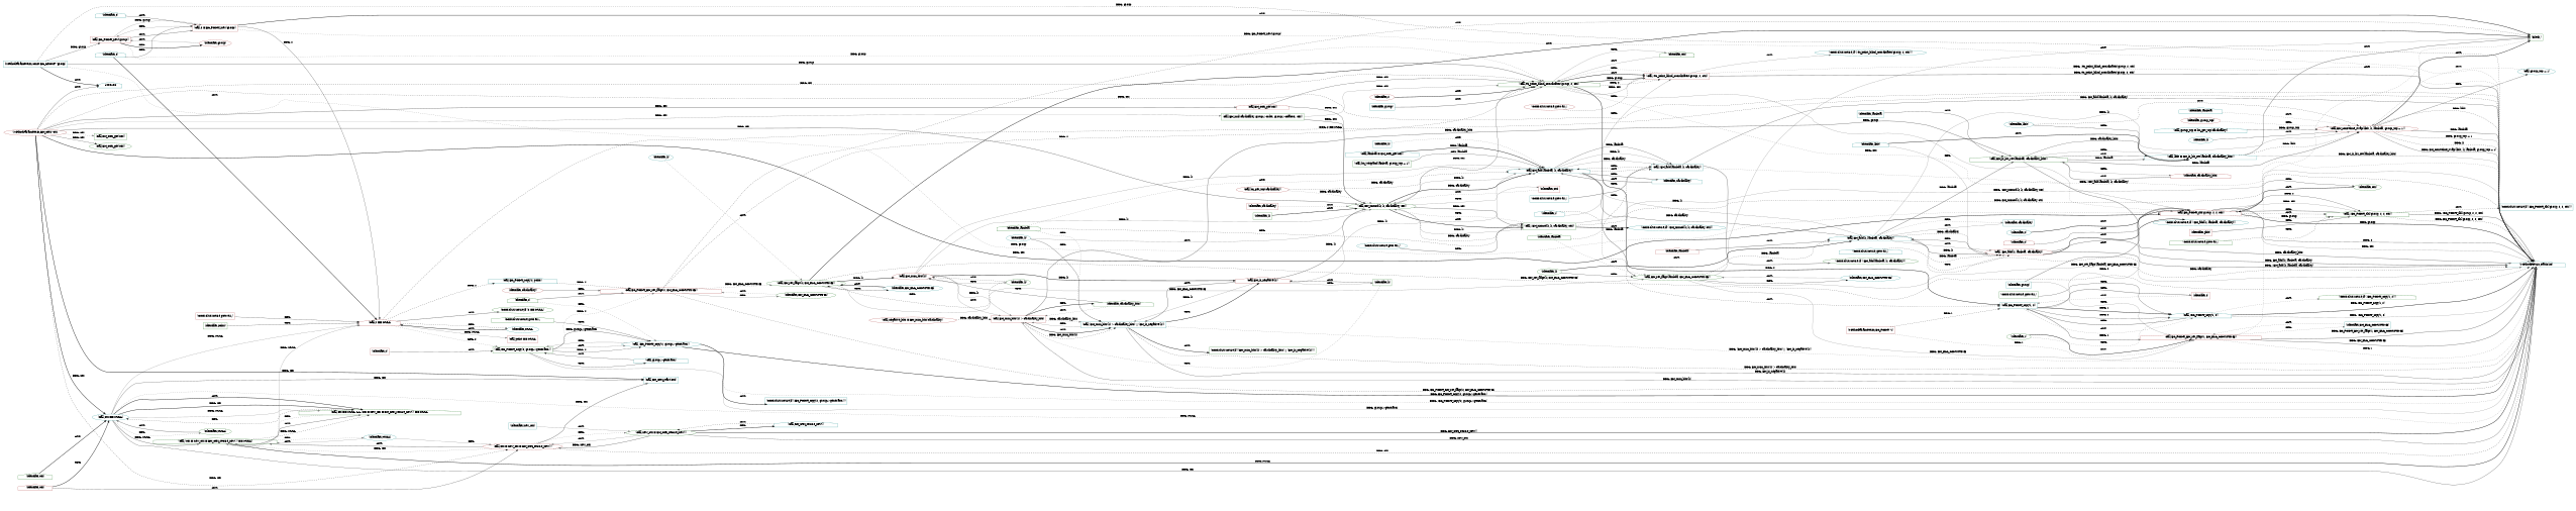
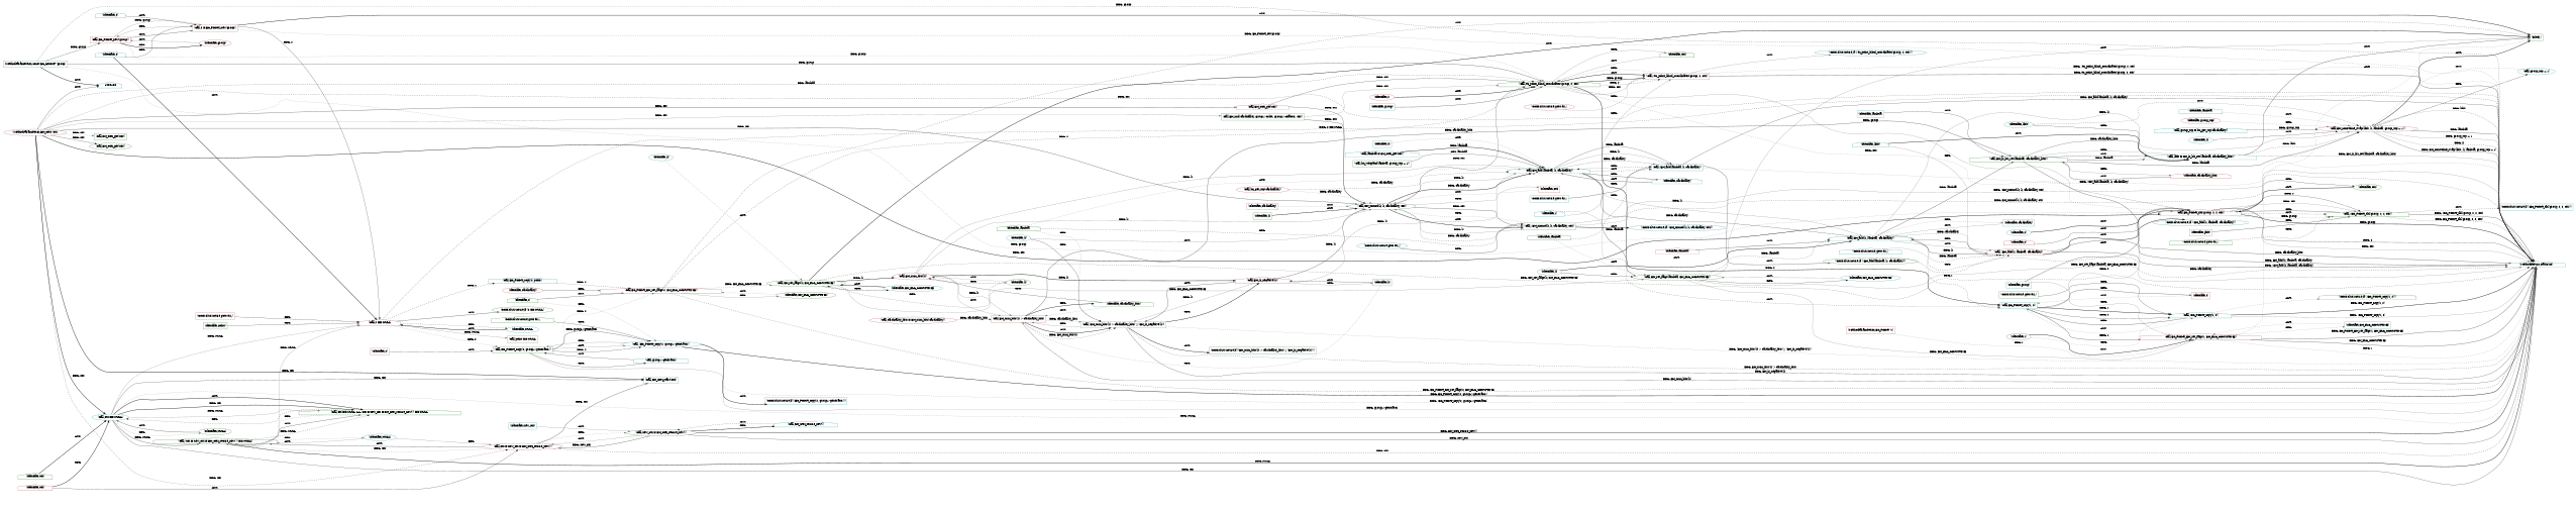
  digraph {
    rankdir=LR
    node [color=teal shape=house]
    edge [color=gray40 style=solid]
    n1 [color=darkgreen label="(Call,EC_POINT_copy(s, group->generator))" shape=box]
    n2 [label="(Call,!EC_POINT_copy(s, group->generator))" shape=ellipse]
    n3 [color=brown label="(Call,EC_POINT_BN_set_flags(s, BN_FLG_CONSTTIME))"]
    n4 [label="(Call,group->generator)"]
    n5 [label="(MethodReturn,static int)"]
    n6 [label="(ControlStructure,if (!EC_POINT_copy(s, group->generator)))" shape=box]
    n7 [color=darkgreen label="(Block,)" shape=box]
    n8 [color=darkgreen label="(Call,ec_point_blind_coordinates(group, s, ctx))"]
    n9 [color=darkgreen label="(Call,BN_set_flags(k, BN_FLG_CONSTTIME))" shape=ellipse]
    n10 [color=darkgreen label="(Identifier,BN_FLG_CONSTTIME)" shape=ellipse]
    n11 [color=brown label="(Call,s == NULL)"]
    n12 [color=darkgreen label="(ControlStructure,if (s == NULL))" shape=ellipse]
    n13 [label="(Identifier,NULL)" shape=ellipse]
    n14 [label="(Call,EC_POINT_copy(s, point))"]
    n15 [color=brown label="(Call,point == NULL)" shape=box]
    n16 [color=brown label="(Call,s = EC_POINT_new(group))" shape=box]
    n17 [color=brown label="(Call,EC_POINT_new(group))" shape=box]
    n18 [color=brown label="(Identifier,group)" shape=ellipse]
    n19 [color=brown label="(Call,EC_POINT_dbl(group, s, s, ctx))"]
    n20 [color=brown label="(Call,!ec_point_blind_coordinates(group, s, ctx))" shape=box]
    n21 [label="(Call,EC_POINT_copy(r, s))" shape=box]
    n22 [color=darkgreen label="(Identifier,ctx)"]
    n23 [label="(MethodParameterIn,const EC_GROUP *group)" shape=box]
    1000108
    n25 [color=darkgreen label="(Call,!EC_POINT_dbl(group, s, s, ctx))"]
    n26 [color=darkgreen label="(Identifier,ctx)" shape=ellipse]
    n27 [label="(Call,ctx == NULL)" shape=ellipse]
    n28 [color=darkgreen label="(Call,(ctx = new_ctx = BN_CTX_secure_new()) == NULL)"]
    n29 [color=darkgreen label="(Identifier,NULL)" shape=ellipse]
    n30 [color=darkgreen label="(Call,ctx == NULL && (ctx = new_ctx = BN_CTX_secure_new()) == NULL)"]
    n31 [label="(Call,BN_CTX_start(ctx))" shape=box]
    n32 [label="(Identifier,NULL)" shape=ellipse]
    n33 [color=brown label="(MethodParameterIn,BN_CTX *ctx)" shape=ellipse]
    n34 [color=brown label="(Call,ctx = new_ctx = BN_CTX_secure_new())" shape=ellipse]
    n35 [color=darkgreen label="(Call,BN_nnmod(k, k, cardinality, ctx))" shape=ellipse]
    n36 [color=brown label="(Call,BN_CTX_get(ctx))"]
    n37 [color=darkgreen label="(Call,BN_CTX_get(ctx))" shape=box]
    n38 [color=darkgreen label="(Call,BN_CTX_get(ctx))" shape=ellipse]
    n39 [color=darkgreen label="(Call,BN_mul(cardinality, group->order, group->cofactor, ctx))" shape=box]
    n40 [color=darkgreen label="(Call,new_ctx = BN_CTX_secure_new())" shape=ellipse]
    n41 [label="(Call,BN_add(lambda, k, cardinality))"]
    n42 [color=darkgreen label="(Call,!BN_nnmod(k, k, cardinality, ctx))" shape=box]
    n43 [color=brown label="(Identifier,ctx)" shape=box]
    n44 [label="(Call,BN_CTX_secure_new())"]
    n45 [color=brown label="(Call,BN_num_bits(k))" shape=ellipse]
    n46 [color=darkgreen label="(Call,BN_set_flags(lambda, BN_FLG_CONSTTIME))" shape=ellipse]
    n47 [label="(Identifier,BN_FLG_CONSTTIME)" shape=ellipse]
    n48 [color=brown label="(Call,BN_num_bits(k) > cardinality_bits)" shape=box]
    n49 [color=brown label="(Call,BN_is_negative(k))"]
    n50 [color=darkgreen label="(Identifier,k)" shape=ellipse]
    n51 [label="(Call,BN_add(k, lambda, cardinality))"]
    n52 [color=brown label="(Call,EC_POINT_BN_set_flags(r, BN_FLG_CONSTTIME))"]
    n53 [label="(Identifier,BN_FLG_CONSTTIME)" shape=ellipse]
    n54 [label="(Call,(BN_num_bits(k) > cardinality_bits) || (BN_is_negative(k)))" shape=box]
    n55 [color=darkgreen label="(Call,BN_is_bit_set(lambda, cardinality_bits))"]
    n56 [color=darkgreen label="(Identifier,cardinality_bits)"]
    n57 [color=darkgreen label="(Identifier,k)" shape=box]
    n58 [label="(Call,!BN_add(lambda, k, cardinality))" shape=box]
    n59 [label="(Identifier,cardinality)"]
    n60 [color=darkgreen label="(ControlStructure,if ((BN_num_bits(k) > cardinality_bits) || (BN_is_negative(k))))" shape=box]
    n61 [label="(Call,kbit = BN_is_bit_set(lambda, cardinality_bits))"]
    n62 [color=brown label="(Call,BN_consttime_swap(kbit, k, lambda, group_top + 1))" shape=ellipse]
    n63 [color=brown label="(Identifier,cardinality_bits)"]
    n64 [label="(Call,group_top + 1)" shape=ellipse]
    n65 [label="(ControlStructure,if (!BN_nnmod(k, k, cardinality, ctx)))" shape=ellipse]
    n66 [color=darkgreen label="(ControlStructure,if (!BN_add(lambda, k, cardinality)))" shape=ellipse]
    n67 [color=brown label="(Call,!BN_add(k, lambda, cardinality))" shape=ellipse]
    n68 [label="(Identifier,cardinality)" shape=box]
    n69 [label="(Identifier,BN_FLG_CONSTTIME)" shape=box]
    n70 [label="(ControlStructure,if (!BN_add(k, lambda, cardinality)))" shape=ellipse]
    n71 [label="(ControlStructure,if (!ec_point_blind_coordinates(group, s, ctx)))" shape=ellipse]
    n72 [label="(Call,!EC_POINT_copy(r, s))"]
    n73 [color=brown label="(Identifier,s)" shape=box]
    n74 [color=darkgreen label="(ControlStructure,if (!EC_POINT_copy(r, s)))"]
    n75 [label="(ControlStructure,if (!EC_POINT_dbl(group, s, s, ctx)))" shape=box]
    n76 [label="(Identifier,kbit)" shape=ellipse]
    n77 [label="(Identifier,lambda)"]
    n78 [color=darkgreen label="(ControlStructure,goto err;)" shape=box]
    n79 [color=darkgreen label="(Identifier,s)"]
    n80 [label="(Identifier,r)"]
    n81 [label="(Identifier,group)" shape=box]
    n82 [color=brown label="(ControlStructure,goto err;)" shape=ellipse]
    n83 [color=brown label="(Identifier,cardinality)" shape=ellipse]
    n84 [color=darkgreen label="(Identifier,k)" shape=box]
    n85 [color=darkgreen label="(Identifier,lambda)"]
    n86 [label="(Identifier,k)" shape=ellipse]
    n87 [label="(Identifier,s)" shape=ellipse]
    n88 [label="(Identifier,s)"]
    n89 [label="(Identifier,kbit)"]
    n90 [color=brown label="(Identifier,pbit)" shape=box]
    n91 [label="(Identifier,k)" shape=box]
    n92 [color=brown label="(Identifier,lambda)"]
    n93 [label="(ControlStructure,goto err;)" shape=box]
    n94 [color=brown label="(MethodParameterIn,EC_POINT *r)" shape=box]
    n95 [color=brown label="(Identifier,group_top)" shape=ellipse]
    n96 [label="(ControlStructure,goto err;)"]
    n97 [color=darkgreen label="(Identifier,r)" shape=ellipse]
    n98 [label="(Identifier,new_ctx)" shape=box]
    n99 [label="(Call,group_top = bn_get_top(cardinality))"]
    n100 [color=darkgreen label="(Identifier,k)" shape=ellipse]
    n101 [color=brown label="(Identifier,cardinality)" shape=box]
    n102 [color=darkgreen label="(Identifier,ctx)"]
    n103 [label="(Identifier,k)" shape=ellipse]
-   n104 [color=brown label="(Call,negative_bits = BN_num_bits(cardinality))" shape=ellipse]
+   n104 [color=brown label="(Call,cardinality_bits = BN_num_bits(cardinality))" shape=ellipse]
    n105 [label="(Call,lambda = BN_CTX_get(ctx))"]
    n106 [label="(Identifier,k)" shape=ellipse]
    n107 [color=darkgreen label="(ControlStructure,goto err;)"]
    n108 [color=darkgreen label="(ControlStructure,goto err;)"]
    n109 [color=brown label="(Identifier,ctx)"]
    n110 [label="(Identifier,group)" shape=box]
    n111 [color=brown label="(Identifier,s)"]
    n112 [color=brown label="(ControlStructure,goto err;)" shape=box]
    n113 [color=brown label="(Identifier,s)" shape=box]
    n114 [color=brown label="(Identifier,s)" shape=ellipse]
    n115 [color=darkgreen label="(Call,bn_wexpand(lambda, group_top + 1))" shape=box]
    n116 [label="(Identifier,s)"]
    n117 [color=darkgreen label="(Identifier,point)" shape=box]
    n118 [label="(Identifier,lambda)" shape=box]
    n119 [color=brown label="(Call,bn_get_top(cardinality))" shape=ellipse]
    n120 [label="(ControlStructure,goto err;)" shape=ellipse]
    n121 [color=darkgreen label="(Identifier,lambda)"]
    n1 -> n2 [label="AST: "]
    n1 -> n2 [color=black label="DDG: s"]
    n1 -> n2 [label="DDG: group->generator" style=bold]
    n1 -> n3 [label="DDG: s" style=dashed]
    n1 -> n4 [color=black label="CFG: "]
    n1 -> n5 [label="DDG: group->generator"]
    n2 -> n1 [label="CFG: "]
    n2 -> n5 [label="DDG: !EC_POINT_copy(s, group->generator)" style=dashed]
    n2 -> n5 [color=black label="DDG: EC_POINT_copy(s, group->generator)" style=bold]
    n2 -> n6 [color=black label="AST: " style=bold]
    n3 -> n5 [color=black label="DDG: EC_POINT_BN_set_flags(s, BN_FLG_CONSTTIME)" style=dashed]
    n3 -> n7 [color=black label="AST: " style=dashed]
    n3 -> n8 [color=black label="DDG: s" style=dashed]
    n3 -> n9 [label="DDG: BN_FLG_CONSTTIME" style=dashed]
    n3 -> n10 [label="CFG: "]
    n4 -> n1 [color=black label="AST: "]
    n8 -> n19 [label="DDG: group"]
    n8 -> n19 [label="DDG: ctx" style=dashed]
    n8 -> n20 [color=black label="AST: " style=bold]
    n8 -> n20 [color=black label="DDG: group" style=bold]
    n8 -> n20 [color=black label="DDG: s" style=dashed]
    n8 -> n20 [label="DDG: ctx"]
    n8 -> n21 [color=black label="DDG: s" style=bold]
    n8 -> n22 [label="CFG: "]
    n9 -> n5 [color=black label="DDG: BN_set_flags(k, BN_FLG_CONSTTIME)" style=dashed]
    n9 -> n7 [color=black label="AST: " style=bold]
    n9 -> n45 [color=black label="DDG: k" style=bold]
    n9 -> n46 [label="DDG: BN_FLG_CONSTTIME"]
    n9 -> n47 [color=black label="CFG: "]
    n10 -> n3 [label="AST: " style=dashed]
    n11 -> n1 [label="CFG: s" style=dashed]
    n11 -> n5 [color=black label="DDG: s == NULL" style=dashed]
    n11 -> n12 [label="AST: " style=bold]
    n11 -> n13 [color=black label="CFG: " style=dashed]
    n11 -> n14 [color=black label="DDG: s" style=dashed]
    n11 -> n15 [label="DDG: NULL"]
    n13 -> n11 [color=black label="AST: " style=bold]
    n14 -> n3 [color=black label="DDG: s" style=dashed]
-   n16 -> n5 [label="DDG: EC_POINT_new(group)" style=dashed]
+   n16 -> n5 [label="DDG: EC_POINT_set(group)" style=dashed]
    n16 -> n7 [color=black label="AST: " style=bold]
    n16 -> n11 [color=black label="DDG: s"]
    n16 -> n17 [label="CFG: "]
    n17 -> n8 [label="DDG: group" style=dashed]
    n17 -> n16 [label="AST: " style=bold]
    n17 -> n16 [label="DDG: group"]
    n17 -> n18 [color=black label="CFG: " style=bold]
    n18 -> n17 [label="AST: "]
    n19 -> n5 [color=black label="DDG: group" style=bold]
    n19 -> n5 [color=black label="DDG: s"]
    n19 -> n5 [label="DDG: ctx"]
    n19 -> n25 [color=black label="AST: " style=dashed]
    n19 -> n25 [label="DDG: group" style=dashed]
    n19 -> n25 [color=black label="DDG: s"]
    n19 -> n25 [label="DDG: ctx"]
    n19 -> n26 [color=black label="CFG: "]
    n20 -> n5 [label="DDG: !ec_point_blind_coordinates(group, s, ctx)" style=dashed]
    n20 -> n5 [label="DDG: ec_point_blind_coordinates(group, s, ctx)" style=bold]
    n20 -> n8 [label="CFG: " style=dashed]
    n20 -> n71 [label="AST: "]
    n21 -> n19 [label="DDG: s"]
    n21 -> n52 [label="DDG: r" style=bold]
    n21 -> n72 [label="AST: " style=dashed]
    n21 -> n72 [color=black label="DDG: r" style=bold]
    n21 -> n72 [color=black label="DDG: s"]
    n21 -> n73 [label="CFG: " style=bold]
    n22 -> n8 [label="AST: "]
    n23 -> n5 [color=black label="DDG: group" style=dashed]
    n23 -> n8 [label="DDG: group" style=bold]
    n23 -> n17 [color=black label="DDG: group"]
    n23 -> n19 [label="DDG: group" style=dashed]
    n23 -> 1000108 [color=black label="AST: " style=bold]
    n25 -> n5 [color=black label="DDG: EC_POINT_dbl(group, s, s, ctx)" style=dashed]
    n25 -> n5 [label="DDG: !EC_POINT_dbl(group, s, s, ctx)" style=bold]
    n25 -> n19 [label="CFG: " style=bold]
    n25 -> n75 [color=black label="AST: " style=dashed]
    n26 -> n19 [color=black label="AST: " style=bold]
    n27 -> n5 [label="DDG: NULL" style=dashed]
    n27 -> n5 [color=black label="DDG: ctx"]
    n27 -> n11 [label="DDG: NULL"]
    n27 -> n28 [label="DDG: NULL" style=bold]
    n27 -> n29 [label="CFG: " style=dashed]
    n27 -> n30 [color=black label="AST: " style=bold]
    n27 -> n30 [color=black label="DDG: ctx" style=bold]
    n27 -> n30 [label="DDG: NULL"]
    n27 -> n31 [color=black label="DDG: ctx"]
    n28 -> n5 [color=black label="DDG: NULL" style=bold]
    n28 -> n11 [label="DDG: NULL"]
    n28 -> n30 [label="AST: " style=bold]
    n28 -> n30 [color=black label="DDG: NULL" style=dashed]
    n28 -> n32 [label="CFG: " style=dashed]
    n29 -> n27 [label="AST: " style=bold]
    n30 -> n27 [color=black label="CFG: " style=dashed]
    n30 -> n28 [label="CFG: " style=dashed]
    n32 -> n28 [label="AST: "]
    n32 -> n34 [label="CFG: "]
    n33 -> n5 [color=black label="DDG: ctx" style=dashed]
-   n33 -> n8 [color=black label="DDG: ctx" style=dashed]
+   n33 -> n8 [color=black label="DDG: lambda" style=dashed]
    n33 -> n19 [color=black label="DDG: ctx" style=bold]
    n33 -> 1000108 [color=black label="AST: "]
    n33 -> n27 [color=black label="DDG: ctx" style=bold]
    n33 -> n31 [color=black label="DDG: ctx" style=bold]
    n33 -> n34 [color=black label="DDG: ctx" style=dashed]
    n33 -> n35 [label="DDG: ctx" style=bold]
    n33 -> n36 [label="DDG: ctx" style=bold]
    n33 -> n37 [label="DDG: ctx" style=dashed]
    n33 -> n38 [color=black label="DDG: ctx"]
    n33 -> n39 [label="DDG: ctx"]
    n34 -> n5 [color=black label="DDG: ctx" style=dashed]
    n34 -> n28 [label="AST: " style=bold]
    n34 -> n28 [label="DDG: ctx" style=dashed]
    n34 -> n31 [label="DDG: ctx" style=bold]
    n34 -> n40 [label="CFG: " style=dashed]
    n35 -> n8 [color=black label="DDG: ctx"]
    n35 -> n41 [label="DDG: k"]
    n35 -> n41 [color=black label="DDG: cardinality" style=bold]
    n35 -> n42 [color=black label="AST: " style=bold]
    n35 -> n42 [label="DDG: k"]
    n35 -> n42 [color=black label="DDG: cardinality" style=dashed]
    n35 -> n42 [label="DDG: ctx" style=bold]
    n35 -> n43 [label="CFG: "]
    n36 -> n8 [color=black label="DDG: ctx"]
    n36 -> n35 [color=black label="DDG: ctx"]
    n39 -> n8 [label="DDG: ctx"]
    n39 -> n35 [label="DDG: ctx" style=bold]
    n40 -> n5 [color=black label="DDG: BN_CTX_secure_new()" style=bold]
    n40 -> n5 [color=black label="DDG: new_ctx"]
    n40 -> n34 [label="AST: "]
    n40 -> n34 [label="DDG: new_ctx" style=bold]
    n40 -> n44 [color=black label="CFG: " style=bold]
    n41 -> n46 [label="DDG: lambda" style=bold]
    n41 -> n51 [label="DDG: k"]
    n41 -> n51 [color=black label="DDG: cardinality"]
    n41 -> n58 [color=black label="AST: " style=dashed]
    n41 -> n58 [color=black label="DDG: lambda"]
    n41 -> n58 [label="DDG: k"]
    n41 -> n58 [label="DDG: cardinality"]
    n41 -> n59 [label="CFG: " style=bold]
    n42 -> n5 [color=black label="DDG: BN_nnmod(k, k, cardinality, ctx)" style=dashed]
    n42 -> n5 [label="DDG: !BN_nnmod(k, k, cardinality, ctx)"]
    n42 -> n35 [label="CFG: " style=dashed]
    n42 -> n65 [color=black label="AST: " style=bold]
    n43 -> n35 [label="AST: " style=dashed]
    n44 -> n40 [color=black label="AST: " style=dashed]
    n45 -> n35 [label="DDG: k"]
    n45 -> n41 [label="DDG: k"]
    n45 -> n48 [label="AST: "]
    n45 -> n48 [label="DDG: k"]
    n45 -> n49 [color=black label="DDG: k" style=bold]
    n45 -> n50 [label="CFG: "]
    n46 -> n5 [label="DDG: BN_set_flags(lambda, BN_FLG_CONSTTIME)"]
    n46 -> n7 [label="AST: "]
    n46 -> n51 [color=black label="DDG: lambda" style=dashed]
    n46 -> n52 [label="DDG: BN_FLG_CONSTTIME"]
    n46 -> n53 [color=black label="CFG: "]
    n47 -> n9 [color=black label="AST: " style=bold]
    n48 -> n5 [color=black label="DDG: BN_num_bits(k)"]
    n48 -> n54 [color=black label="AST: " style=bold]
    n48 -> n54 [color=black label="DDG: BN_num_bits(k)" style=dashed]
    n48 -> n54 [label="DDG: cardinality_bits" style=dashed]
    n48 -> n55 [label="DDG: cardinality_bits" style=bold]
    n48 -> n56 [color=black label="CFG: " style=bold]
    n49 -> n35 [label="DDG: k" style=bold]
    n49 -> n41 [label="DDG: k"]
    n49 -> n54 [label="AST: " style=bold]
    n49 -> n54 [label="DDG: k"]
    n49 -> n57 [label="CFG: "]
    n50 -> n9 [color=black label="CFG: " style=dashed]
    n50 -> n45 [color=black label="AST: " style=dashed]
    n51 -> n5 [color=black label="DDG: cardinality" style=dashed]
    n51 -> n55 [label="DDG: lambda" style=bold]
    n51 -> n62 [label="DDG: k"]
    n51 -> n67 [label="AST: "]
    n51 -> n67 [label="DDG: k" style=bold]
    n51 -> n67 [color=black label="DDG: lambda" style=dashed]
    n51 -> n67 [color=black label="DDG: cardinality" style=dashed]
    n51 -> n68 [label="CFG: " style=dashed]
    n52 -> n5 [label="DDG: EC_POINT_BN_set_flags(r, BN_FLG_CONSTTIME)" style=bold]
    n52 -> n5 [label="DDG: BN_FLG_CONSTTIME" style=bold]
    n52 -> n5 [label="DDG: r" style=dashed]
    n52 -> n7 [label="AST: " style=dashed]
    n52 -> n69 [label="CFG: " style=dashed]
    n53 -> n46 [label="AST: "]
    n54 -> n5 [color=black label="DDG: BN_num_bits(k) > cardinality_bits" style=dashed]
    n54 -> n5 [color=black label="DDG: BN_is_negative(k)"]
    n54 -> n5 [label="DDG: (BN_num_bits(k) > cardinality_bits) || (BN_is_negative(k))" style=dashed]
    n54 -> n48 [label="CFG: "]
    n54 -> n49 [color=black label="CFG: " style=bold]
    n54 -> n60 [color=black label="AST: " style=bold]
    n55 -> n5 [label="DDG: cardinality_bits" style=bold]
    n55 -> n61 [color=black label="AST: "]
    n55 -> n61 [label="DDG: lambda" style=bold]
    n55 -> n61 [color=black label="DDG: cardinality_bits"]
    n55 -> n62 [label="DDG: lambda" style=bold]
    n55 -> n63 [label="CFG: "]
    n56 -> n45 [color=black label="CFG: "]
    n56 -> n48 [label="AST: " style=dashed]
    n57 -> n48 [label="CFG: " style=dashed]
    n57 -> n49 [color=black label="AST: "]
    n58 -> n5 [color=black label="DDG: BN_add(lambda, k, cardinality)"]
    n58 -> n5 [label="DDG: !BN_add(lambda, k, cardinality)" style=dashed]
    n58 -> n41 [color=black label="CFG: " style=dashed]
    n58 -> n66 [label="AST: " style=bold]
    n59 -> n41 [label="AST: " style=bold]
    n61 -> n5 [label="DDG: BN_is_bit_set(lambda, cardinality_bits)"]
    n61 -> n7 [label="AST: " style=bold]
    n61 -> n55 [label="CFG: "]
    n61 -> n62 [color=black label="DDG: kbit" style=dashed]
    n62 -> n5 [color=black label="DDG: kbit" style=dashed]
    n62 -> n5 [label="DDG: lambda" style=bold]
    n62 -> n5 [label="DDG: group_top + 1"]
    n62 -> n5 [color=black label="DDG: k" style=dashed]
    n62 -> n5 [color=black label="DDG: BN_consttime_swap(kbit, k, lambda, group_top + 1)"]
    n62 -> n7 [color=black label="AST: " style=bold]
    n62 -> n64 [color=black label="CFG: "]
    n63 -> n55 [label="AST: " style=bold]
    n64 -> n62 [label="AST: " style=dashed]
    n67 -> n5 [label="DDG: BN_add(k, lambda, cardinality)" style=bold]
    n67 -> n5 [label="DDG: !BN_add(k, lambda, cardinality)" style=bold]
    n67 -> n51 [color=black label="CFG: "]
    n67 -> n70 [color=black label="AST: " style=bold]
    n68 -> n51 [label="AST: "]
    n69 -> n52 [label="AST: " style=dashed]
    n72 -> n5 [label="DDG: !EC_POINT_copy(r, s)"]
    n72 -> n5 [color=black label="DDG: EC_POINT_copy(r, s)" style=bold]
    n72 -> n21 [label="CFG: " style=bold]
    n72 -> n74 [label="AST: " style=dashed]
    n73 -> n21 [label="AST: " style=dashed]
    n76 -> n61 [color=black label="CFG: "]
    n76 -> n62 [color=black label="AST: " style=dashed]
    n77 -> n62 [label="AST: " style=dashed]
    n78 -> n72 [color=black label="CFG: "]
    n79 -> n2 [label="CFG: " style=dashed]
    n79 -> n3 [label="AST: " style=bold]
    n80 -> n20 [label="CFG: "]
    n80 -> n21 [color=black label="AST: " style=dashed]
    n81 -> n8 [label="AST: " style=bold]
    n82 -> n20 [color=black label="CFG: " style=dashed]
    n83 -> n3 [label="CFG: " style=bold]
    n84 -> n35 [color=black label="AST: " style=bold]
    n85 -> n41 [label="AST: " style=dashed]
    n85 -> n42 [color=black label="CFG: " style=dashed]
    n85 -> n54 [label="CFG: " style=dashed]
    n86 -> n35 [label="AST: "]
    n86 -> n54 [color=black label="CFG: "]
    n87 -> n19 [color=black label="AST: " style=bold]
    n88 -> n11 [color=black label="AST: " style=bold]
    n88 -> n16 [color=black label="CFG: "]
    n89 -> n61 [color=black label="AST: " style=bold]
    n89 -> n67 [label="CFG: "]
    n90 -> n25 [label="CFG: " style=bold]
    n91 -> n41 [label="AST: " style=dashed]
    n92 -> n51 [label="AST: " style=bold]
    n93 -> n58 [label="CFG: " style=bold]
-   n94 -> n21 [color=black label="DDG: r" style=dashed]
+   n66 -> n21 [color=black label="DDG: r" style=dashed]
    n94 -> n52 [label="DDG: r" style=dashed]
    n95 -> n62 [label="CFG: " style=dashed]
    n96 -> n67 [color=black label="CFG: " style=dashed]
    n97 -> n52 [color=black label="AST: " style=bold]
    n97 -> n72 [label="CFG: " style=dashed]
    n98 -> n40 [label="AST: "]
    n99 -> n62 [color=black label="DDG: group_top"]
    n100 -> n46 [color=black label="CFG: "]
    n100 -> n51 [color=black label="AST: " style=bold]
    n101 -> n35 [label="AST: " style=dashed]
    n102 -> n27 [color=black label="AST: " style=bold]
    n103 -> n62 [color=black label="AST: "]
    n104 -> n48 [color=black label="DDG: cardinality_bits" style=dashed]
    n105 -> n41 [color=black label="DDG: lambda" style=bold]
    n106 -> n9 [label="AST: " style=dashed]
    n107 -> n25 [color=black label="CFG: " style=dashed]
    n108 -> n2 [color=black label="CFG: "]
    n109 -> n27 [color=black label="CFG: " style=bold]
    n109 -> n34 [color=black label="AST: "]
    n110 -> n19 [label="AST: " style=bold]
    n110 -> n52 [label="CFG: "]
    n111 -> n19 [color=black label="AST: "]
    n112 -> n11 [color=black label="CFG: "]
    n113 -> n1 [color=black label="AST: "]
    n114 -> n8 [color=black label="AST: " style=bold]
    n115 -> n41 [color=black label="CTX: lambda"]
    n116 -> n16 [color=black label="AST: "]
    n117 -> n11 [color=black label="CFG: "]
    n118 -> n55 [color=black label="AST: "]
    n119 -> n35 [label="DDG: cardinality" style=dashed]
    n119 -> n41 [color=black label="DDG: cardinality" style=dashed]
    n120 -> n42 [label="CFG: " style=bold]
    n121 -> n46 [label="AST: " style=dashed]
    n121 -> n58 [color=black label="CFG: " style=dashed]
  }
